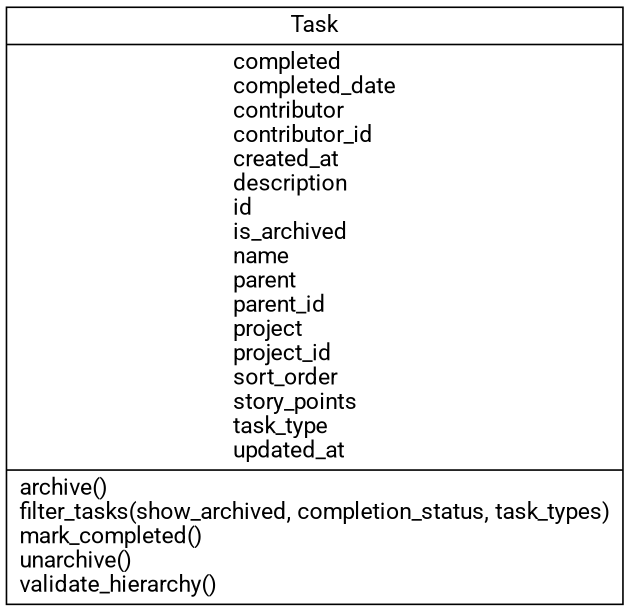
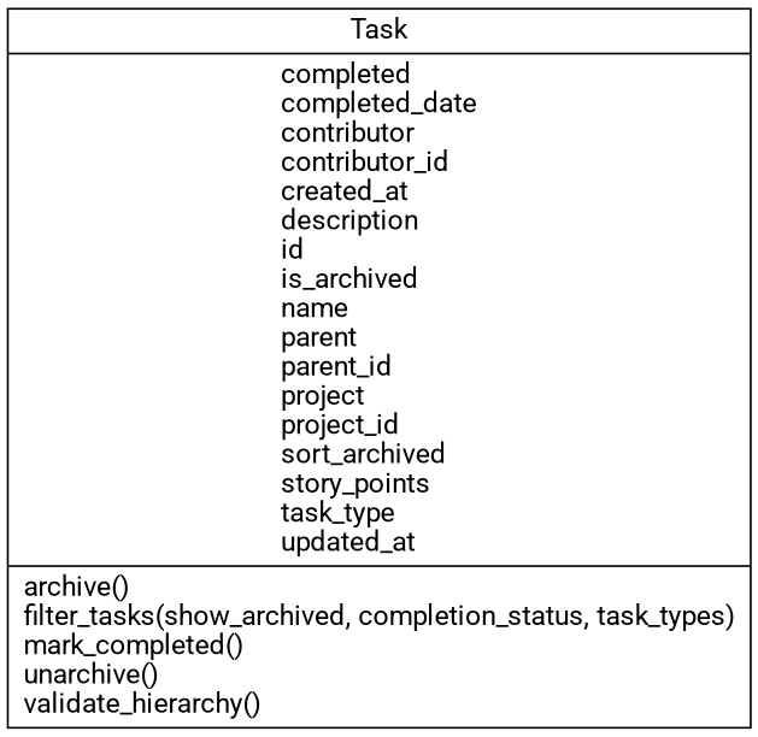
  digraph {
    rankdir=BT
    fontname=Roboto
-   n1 [color=black fontcolor=black label=<{Task|completed<br ALIGN="LEFT"/>completed_date<br ALIGN="LEFT"/>contributor<br ALIGN="LEFT"/>contributor_id<br ALIGN="LEFT"/>created_at<br ALIGN="LEFT"/>description<br ALIGN="LEFT"/>id<br ALIGN="LEFT"/>is_archived<br ALIGN="LEFT"/>name<br ALIGN="LEFT"/>parent<br ALIGN="LEFT"/>parent_id<br ALIGN="LEFT"/>project<br ALIGN="LEFT"/>project_id<br ALIGN="LEFT"/>sort_order<br ALIGN="LEFT"/>story_points<br ALIGN="LEFT"/>task_type<br ALIGN="LEFT"/>updated_at<br ALIGN="LEFT"/>|archive()<br ALIGN="LEFT"/>filter_tasks(show_archived, completion_status, task_types)<br ALIGN="LEFT"/>mark_completed()<br ALIGN="LEFT"/>unarchive()<br ALIGN="LEFT"/>validate_hierarchy()<br ALIGN="LEFT"/>}> shape=record style=solid fontname=Roboto]
+   n1 [color=black fontcolor=black label=<{Task|completed<br ALIGN="LEFT"/>completed_date<br ALIGN="LEFT"/>contributor<br ALIGN="LEFT"/>contributor_id<br ALIGN="LEFT"/>created_at<br ALIGN="LEFT"/>description<br ALIGN="LEFT"/>id<br ALIGN="LEFT"/>is_archived<br ALIGN="LEFT"/>name<br ALIGN="LEFT"/>parent<br ALIGN="LEFT"/>parent_id<br ALIGN="LEFT"/>project<br ALIGN="LEFT"/>project_id<br ALIGN="LEFT"/>sort_archived<br ALIGN="LEFT"/>story_points<br ALIGN="LEFT"/>task_type<br ALIGN="LEFT"/>updated_at<br ALIGN="LEFT"/>|archive()<br ALIGN="LEFT"/>filter_tasks(show_archived, completion_status, task_types)<br ALIGN="LEFT"/>mark_completed()<br ALIGN="LEFT"/>unarchive()<br ALIGN="LEFT"/>validate_hierarchy()<br ALIGN="LEFT"/>}> shape=record style=solid fontname=Roboto]
  }
